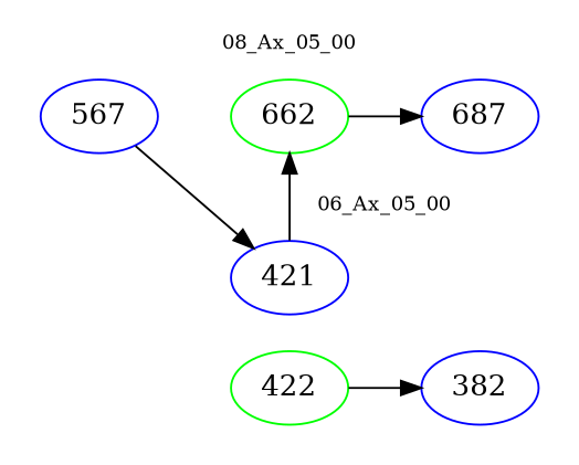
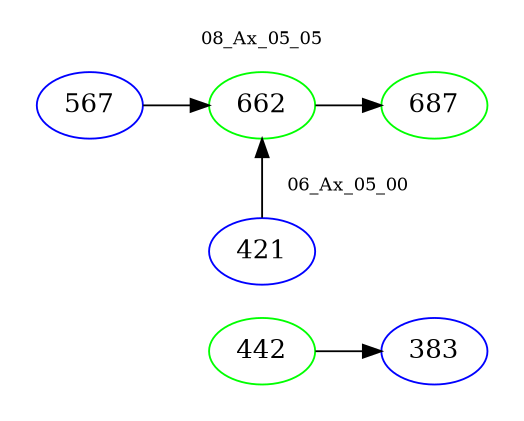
  digraph {
    rankdir=LR
    node [color=blue]
    edge [color=black]
    n1 [label=567]
    n2 [color=green label=662]
-   n3 [label=687]
+   n3 [color=green label=687]
    n4 [label=421]
-   n5 [color=green label=422]
-   n6 [label=382]
+   n5 [color=green label=442]
+   n6 [label=383]
    subgraph cluster_1 {
      color=white
      fontsize=10
-     label="08_Ax_05_00"
+     label="08_Ax_05_05"
      n1
      n2
      n3
    }
    subgraph cluster_2 {
      color=white
      fontsize=10
      label="06_Ax_05_00"
      n4
      n5
      n6
    }
-   n1 -> n4
+   n1 -> n2
    n2 -> n3
    n4 -> n2
    n5 -> n6
  }
